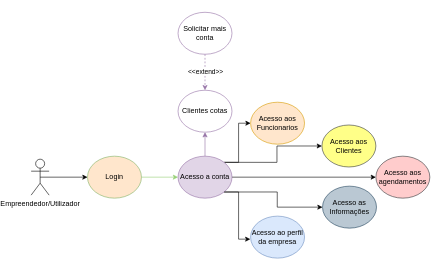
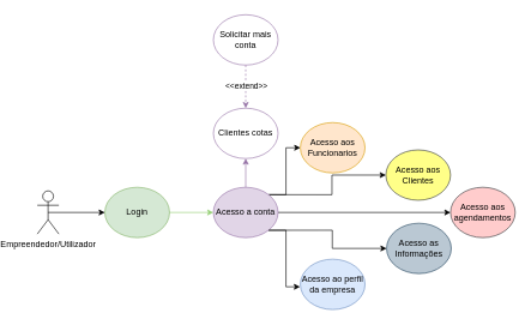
  <mxCell id="0" />
  <mxCell id="1" parent="0" />
  <mxCell id="2" style="edgeStyle=orthogonalEdgeStyle;rounded=0;orthogonalLoop=1;jettySize=auto;html=1;exitX=0.5;exitY=0.5;exitDx=0;exitDy=0;exitPerimeter=0;" parent="1" source="3" target="5" edge="1"><mxGeometry relative="1" as="geometry" /></mxCell>
  <mxCell id="3" value="Empreendedor/Utilizador" style="shape=umlActor;verticalLabelPosition=bottom;verticalAlign=top;html=1;outlineConnect=0;labelBackgroundColor=none;" parent="1" vertex="1"><mxGeometry x="20" y="265" width="30" height="60" as="geometry" /></mxCell>
  <mxCell id="4" style="edgeStyle=orthogonalEdgeStyle;rounded=0;orthogonalLoop=1;jettySize=auto;html=1;exitX=1;exitY=0.5;exitDx=0;exitDy=0;strokeColor=#97D077;" parent="1" source="5" target="11" edge="1"><mxGeometry relative="1" as="geometry" /></mxCell>
- <mxCell id="5" value="Login" style="ellipse;whiteSpace=wrap;html=1;labelBackgroundColor=none;fillColor=#ffe6cc;strokeColor=#82b366;" parent="1" vertex="1"><mxGeometry x="114" y="260" width="90" height="70" as="geometry" /></mxCell>
+ <mxCell id="5" value="Login" style="ellipse;whiteSpace=wrap;html=1;labelBackgroundColor=none;fillColor=#d5e8d4;strokeColor=#82b366;" parent="1" vertex="1"><mxGeometry x="114" y="260" width="90" height="70" as="geometry" /></mxCell>
  <mxCell id="6" style="edgeStyle=orthogonalEdgeStyle;rounded=0;orthogonalLoop=1;jettySize=auto;html=1;exitX=1;exitY=0;exitDx=0;exitDy=0;entryX=0;entryY=0.5;entryDx=0;entryDy=0;" parent="1" source="11" target="16" edge="1"><mxGeometry relative="1" as="geometry"><Array as="points"><mxPoint x="366" y="270" /><mxPoint x="366" y="205" /></Array></mxGeometry></mxCell>
  <mxCell id="7" style="edgeStyle=orthogonalEdgeStyle;rounded=0;orthogonalLoop=1;jettySize=auto;html=1;exitX=1;exitY=0;exitDx=0;exitDy=0;entryX=0;entryY=0.5;entryDx=0;entryDy=0;" parent="1" source="11" target="17" edge="1"><mxGeometry relative="1" as="geometry" /></mxCell>
  <mxCell id="8" style="edgeStyle=orthogonalEdgeStyle;rounded=0;orthogonalLoop=1;jettySize=auto;html=1;exitX=1;exitY=0.5;exitDx=0;exitDy=0;" parent="1" source="11" target="18" edge="1"><mxGeometry relative="1" as="geometry" /></mxCell>
  <mxCell id="9" style="edgeStyle=orthogonalEdgeStyle;rounded=0;orthogonalLoop=1;jettySize=auto;html=1;exitX=1;exitY=1;exitDx=0;exitDy=0;entryX=0;entryY=0.5;entryDx=0;entryDy=0;" parent="1" source="11" target="20" edge="1"><mxGeometry relative="1" as="geometry" /></mxCell>
  <mxCell id="10" style="edgeStyle=orthogonalEdgeStyle;rounded=0;orthogonalLoop=1;jettySize=auto;html=1;exitX=0.5;exitY=0;exitDx=0;exitDy=0;entryX=0.5;entryY=1;entryDx=0;entryDy=0;strokeColor=#9673A6;" parent="1" source="11" target="12" edge="1"><mxGeometry relative="1" as="geometry" /></mxCell>
  <mxCell id="11" value="Acesso a conta" style="ellipse;whiteSpace=wrap;html=1;labelBackgroundColor=none;fillColor=#e1d5e7;strokeColor=#9673A6;" parent="1" vertex="1"><mxGeometry x="265" y="260" width="90" height="70" as="geometry" /></mxCell>
  <mxCell id="12" value="Clientes cotas" style="ellipse;whiteSpace=wrap;html=1;labelBackgroundColor=none;strokeColor=#9673A6;" parent="1" vertex="1"><mxGeometry x="265" y="150" width="90" height="70" as="geometry" /></mxCell>
  <mxCell id="13" style="edgeStyle=orthogonalEdgeStyle;rounded=0;orthogonalLoop=1;jettySize=auto;html=1;exitX=0.5;exitY=1;exitDx=0;exitDy=0;dashed=1;strokeColor=#9673A6;" parent="1" source="15" target="12" edge="1"><mxGeometry relative="1" as="geometry" /></mxCell>
  <mxCell id="14" value="&amp;lt;&amp;lt;extend&amp;gt;&amp;gt;" style="edgeLabel;html=1;align=center;verticalAlign=middle;resizable=0;points=[];" parent="13" vertex="1" connectable="0"><mxGeometry x="-0.064" relative="1" as="geometry"><mxPoint as="offset" /></mxGeometry></mxCell>
  <mxCell id="15" value="Solicitar mais conta" style="ellipse;whiteSpace=wrap;html=1;labelBackgroundColor=none;strokeColor=#9673A6;" parent="1" vertex="1"><mxGeometry x="265" y="20" width="90" height="70" as="geometry" /></mxCell>
  <mxCell id="16" value="Acesso aos Funcionarios" style="ellipse;whiteSpace=wrap;html=1;labelBackgroundColor=none;fillColor=#ffe6cc;strokeColor=#d79b00;" parent="1" vertex="1"><mxGeometry x="386" y="170" width="90" height="70" as="geometry" /></mxCell>
  <mxCell id="17" value="Acesso aos Clientes" style="ellipse;whiteSpace=wrap;html=1;labelBackgroundColor=none;fillColor=#ffff88;strokeColor=#36393d;" parent="1" vertex="1"><mxGeometry x="505" y="208" width="90" height="70" as="geometry" /></mxCell>
  <mxCell id="18" value="Acesso aos agendamentos" style="ellipse;whiteSpace=wrap;html=1;labelBackgroundColor=none;fillColor=#ffcccc;strokeColor=#36393d;" parent="1" vertex="1"><mxGeometry x="595" y="260" width="90" height="70" as="geometry" /></mxCell>
  <mxCell id="19" value="Acesso ao perfil da empresa" style="ellipse;whiteSpace=wrap;html=1;labelBackgroundColor=none;fillColor=#dae8fc;strokeColor=#6c8ebf;" parent="1" vertex="1"><mxGeometry x="386" y="360" width="90" height="70" as="geometry" /></mxCell>
  <mxCell id="20" value="Acesso as Informações" style="ellipse;whiteSpace=wrap;html=1;labelBackgroundColor=none;fillColor=#bac8d3;strokeColor=#23445d;" parent="1" vertex="1"><mxGeometry x="506" y="310" width="90" height="70" as="geometry" /></mxCell>
  <mxCell id="21" style="edgeStyle=orthogonalEdgeStyle;rounded=0;orthogonalLoop=1;jettySize=auto;html=1;exitX=1;exitY=1;exitDx=0;exitDy=0;entryX=-0.005;entryY=0.548;entryDx=0;entryDy=0;entryPerimeter=0;" parent="1" source="11" target="19" edge="1"><mxGeometry relative="1" as="geometry"><Array as="points"><mxPoint x="366" y="320" /><mxPoint x="366" y="398" /></Array></mxGeometry></mxCell>
